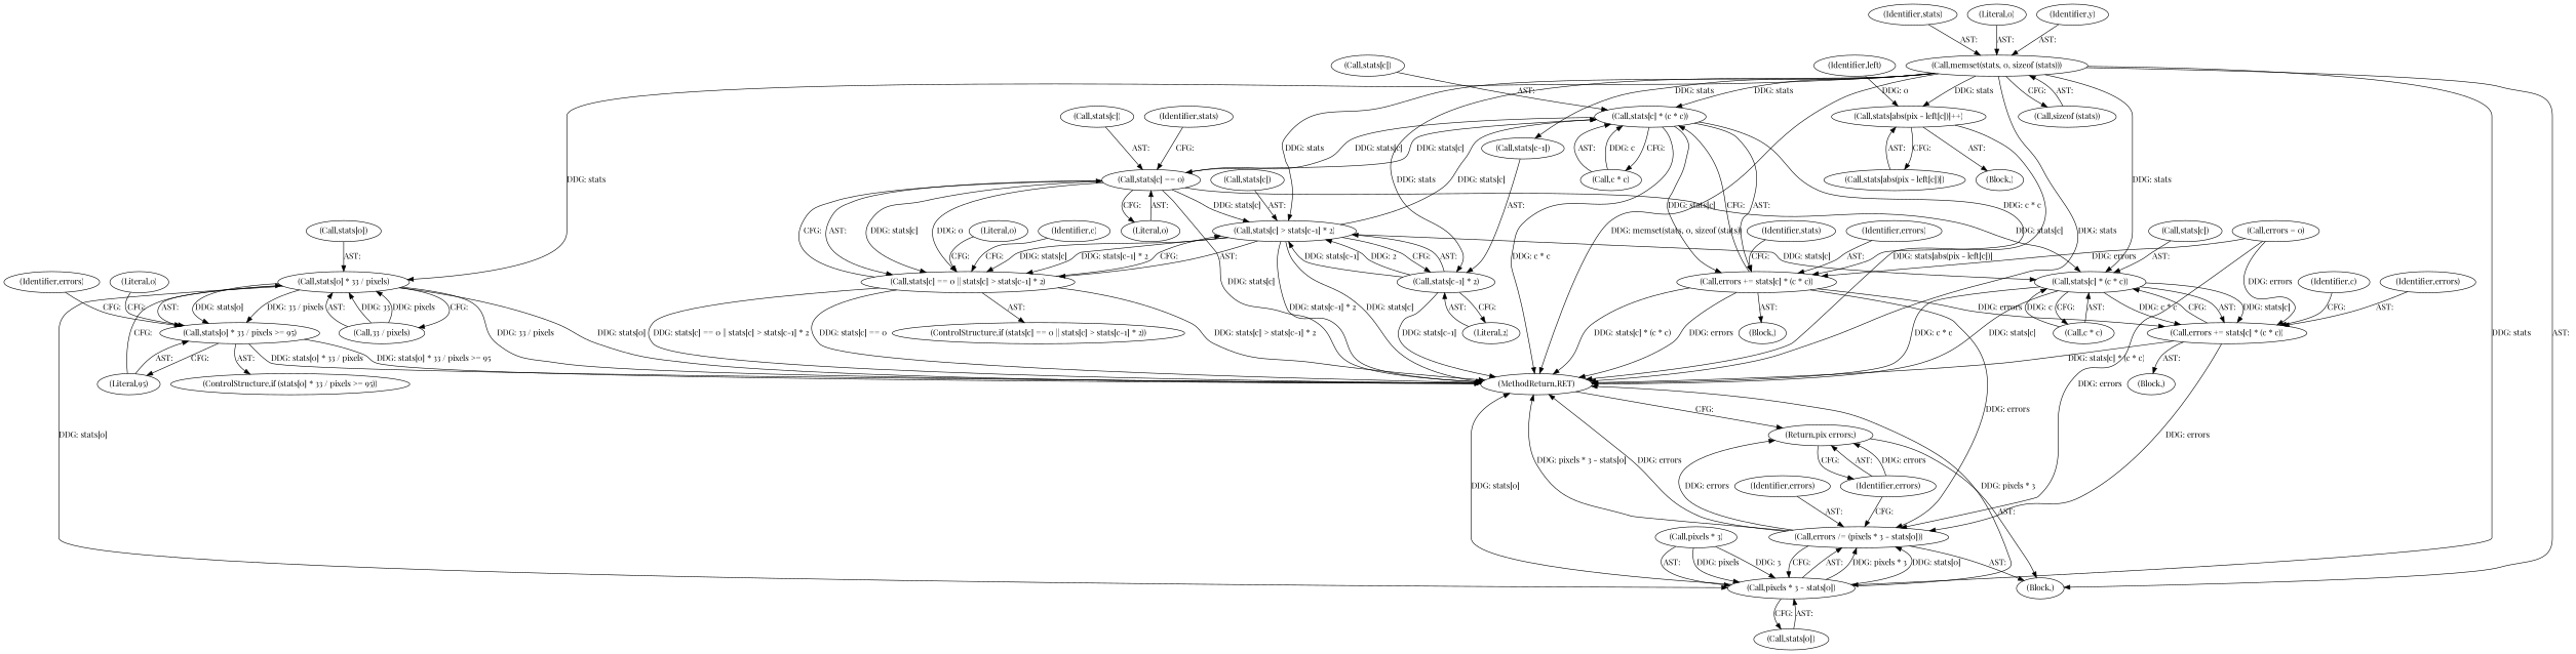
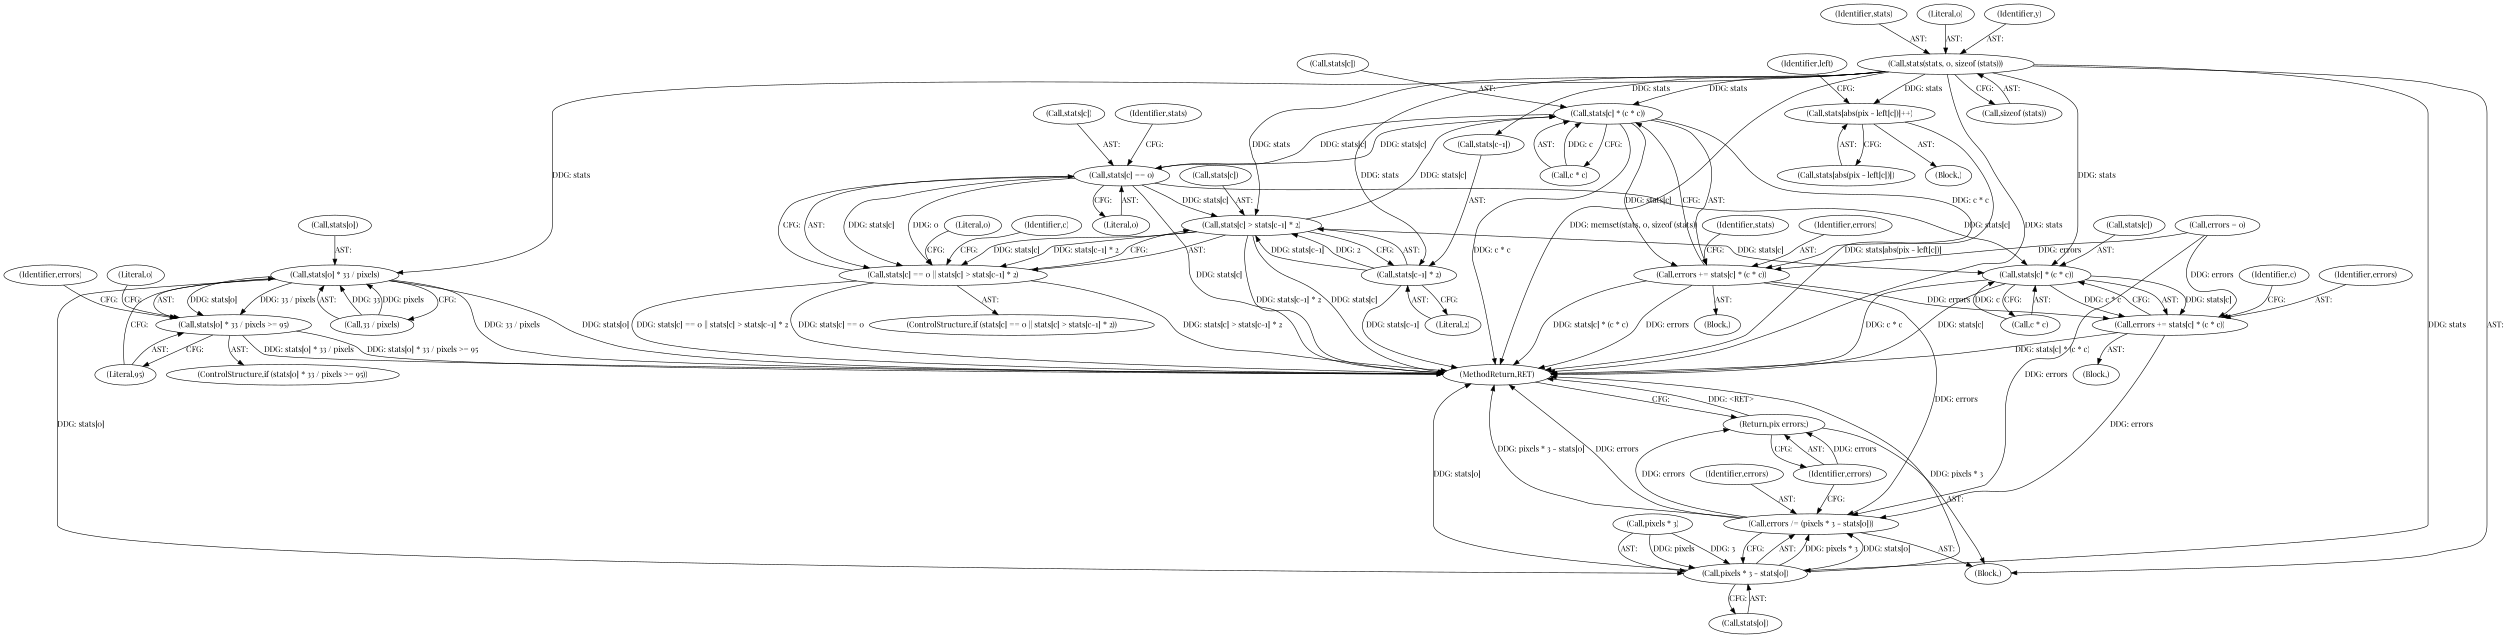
  digraph {
    fontname="Playfair Display"
    node [fontname="Playfair Display"]
    edge [fontname="Playfair Display"]
-   n1 [label="(Call,memset(stats, 0, sizeof (stats)))"]
+   n1 [label="(Call,stats(stats, 0, sizeof (stats)))"]
    n2 [label="(Call,stats[abs(pix - left[c])]++)"]
    n3 [label="(Call,stats[0] * 33 / pixels)"]
    n4 [label="(Call,pixels * 3 - stats[0])"]
    n5 [label="(Call,stats[c] * (c * c))"]
    n6 [label="(Call,stats[c] > stats[c-1] * 2)"]
    n7 [label="(Call,stats[c] * (c * c))"]
    n8 [label="(Call,stats[c-1] * 2)"]
    n9 [label="(Block,)"]
    n10 [label="(Call,sizeof (stats))"]
    n11 [label="(MethodReturn,RET)"]
    n12 [label="(Call,stats[c-1])"]
    n13 [label="(Block,)"]
    n14 [label="(Call,stats[abs(pix - left[c])])"]
    n15 [label="(Call,stats[0] * 33 / pixels >= 95)"]
    n16 [label="(Call,33 / pixels)"]
    n17 [label="(Call,errors /= (pixels * 3 - stats[0]))"]
    n18 [label="(Call,stats[0])"]
    n19 [label="(Call,stats[c] == 0)"]
    n20 [label="(Call,errors += stats[c] * (c * c))"]
    n21 [label="(Call,c * c)"]
    n22 [label="(Call,stats[c] == 0 || stats[c] > stats[c-1] * 2)"]
    n23 [label="(Literal,0)"]
    n24 [label="(Call,errors += stats[c] * (c * c))"]
    n25 [label="(Call,c * c)"]
    n26 [label="(Literal,2)"]
    n27 [label="(Return,pix errors;)"]
    n28 [label="(ControlStructure,if (stats[0] * 33 / pixels >= 95))"]
    n29 [label="(Literal,95)"]
    n30 [label="(Identifier,errors)"]
    n31 [label="(Block,)"]
    n32 [label="(Block,)"]
    n33 [label="(ControlStructure,if (stats[c] == 0 || stats[c] > stats[c-1] * 2))"]
    n34 [label="(Call,stats[c])"]
    n35 [label="(Call,pixels * 3)"]
    n36 [label="(Identifier,stats)"]
    n37 [label="(Call,errors = 0)"]
    n38 [label="(Identifier,left)"]
    n39 [label="(Literal,0)"]
    n40 [label="(Literal,0)"]
    n41 [label="(Call,stats[0])"]
    n42 [label="(Identifier,stats)"]
    n43 [label="(Identifier,c)"]
    n44 [label="(Identifier,errors)"]
    n45 [label="(Call,stats[c])"]
    n46 [label="(Identifier,c)"]
    n47 [label="(Identifier,errors)"]
    n48 [label="(Identifier,errors)"]
    n49 [label="(Identifier,stats)"]
    n50 [label="(Literal,0)"]
    n51 [label="(Call,stats[c])"]
    n52 [label="(Identifier,y)"]
    n53 [label="(Call,stats[c])"]
    n54 [label="(Identifier,errors)"]
    n1 -> n2 [label="DDG: stats"]
    n1 -> n3 [label="DDG: stats"]
    n1 -> n4 [label="DDG: stats"]
    n1 -> n5 [label="DDG: stats"]
    n1 -> n6 [label="DDG: stats"]
    n1 -> n7 [label="DDG: stats"]
    n1 -> n8 [label="DDG: stats"]
    n1 -> n9 [label="AST: "]
    n1 -> n10 [label="CFG: "]
    n1 -> n11 [label="DDG: memset(stats, 0, sizeof (stats))"]
    n1 -> n11 [label="DDG: stats"]
    n1 -> n12 [label="DDG: stats"]
    n2 -> n11 [label="DDG: stats[abs(pix - left[c])]"]
    n2 -> n13 [label="AST: "]
    n2 -> n14 [label="CFG: "]
    n3 -> n4 [label="DDG: stats[0]"]
    n3 -> n11 [label="DDG: 33 / pixels"]
    n3 -> n11 [label="DDG: stats[0]"]
    n3 -> n15 [label="AST: "]
    n3 -> n15 [label="DDG: stats[0]"]
    n3 -> n15 [label="DDG: 33 / pixels"]
    n3 -> n16 [label="CFG: "]
    n4 -> n11 [label="DDG: pixels * 3"]
    n4 -> n11 [label="DDG: stats[0]"]
    n4 -> n17 [label="AST: "]
    n4 -> n17 [label="DDG: pixels * 3"]
    n4 -> n17 [label="DDG: stats[0]"]
    n4 -> n18 [label="CFG: "]
    n5 -> n11 [label="DDG: c * c"]
    n5 -> n19 [label="DDG: stats[c]"]
    n5 -> n20 [label="AST: "]
    n5 -> n20 [label="DDG: stats[c]"]
    n5 -> n20 [label="DDG: c * c"]
    n5 -> n21 [label="CFG: "]
    n6 -> n5 [label="DDG: stats[c]"]
    n6 -> n7 [label="DDG: stats[c]"]
    n6 -> n8 [label="CFG: "]
    n6 -> n11 [label="DDG: stats[c-1] * 2"]
    n6 -> n11 [label="DDG: stats[c]"]
    n6 -> n22 [label="AST: "]
    n6 -> n22 [label="DDG: stats[c]"]
    n6 -> n22 [label="DDG: stats[c-1] * 2"]
    n7 -> n11 [label="DDG: stats[c]"]
    n7 -> n11 [label="DDG: c * c"]
    n7 -> n24 [label="AST: "]
    n7 -> n24 [label="DDG: stats[c]"]
    n7 -> n24 [label="DDG: c * c"]
    n7 -> n25 [label="CFG: "]
    n8 -> n6 [label="AST: "]
    n8 -> n6 [label="DDG: stats[c-1]"]
    n8 -> n6 [label="DDG: 2"]
    n8 -> n11 [label="DDG: stats[c-1]"]
    n8 -> n26 [label="CFG: "]
    n10 -> n1 [label="AST: "]
    n11 -> n27 [label="CFG: "]
    n12 -> n8 [label="AST: "]
    n14 -> n2 [label="AST: "]
    n15 -> n11 [label="DDG: stats[0] * 33 / pixels"]
    n15 -> n11 [label="DDG: stats[0] * 33 / pixels >= 95"]
    n15 -> n28 [label="AST: "]
    n15 -> n29 [label="CFG: "]
    n16 -> n3 [label="AST: "]
    n16 -> n3 [label="DDG: 33"]
    n16 -> n3 [label="DDG: pixels"]
    n17 -> n4 [label="CFG: "]
    n17 -> n9 [label="AST: "]
    n17 -> n11 [label="DDG: pixels * 3 - stats[0]"]
    n17 -> n11 [label="DDG: errors"]
    n17 -> n27 [label="DDG: errors"]
    n18 -> n4 [label="AST: "]
    n19 -> n5 [label="DDG: stats[c]"]
    n19 -> n6 [label="DDG: stats[c]"]
    n19 -> n7 [label="DDG: stats[c]"]
    n19 -> n11 [label="DDG: stats[c]"]
    n19 -> n22 [label="AST: "]
    n19 -> n22 [label="DDG: stats[c]"]
    n19 -> n22 [label="DDG: 0"]
    n19 -> n23 [label="CFG: "]
    n20 -> n5 [label="CFG: "]
    n20 -> n11 [label="DDG: stats[c] * (c * c)"]
    n20 -> n11 [label="DDG: errors"]
    n20 -> n17 [label="DDG: errors"]
    n20 -> n24 [label="DDG: errors"]
    n20 -> n31 [label="AST: "]
    n21 -> n5 [label="AST: "]
    n21 -> n5 [label="DDG: c"]
    n22 -> n6 [label="CFG: "]
    n22 -> n11 [label="DDG: stats[c] == 0"]
    n22 -> n11 [label="DDG: stats[c] > stats[c-1] * 2"]
    n22 -> n11 [label="DDG: stats[c] == 0 || stats[c] > stats[c-1] * 2"]
    n22 -> n19 [label="CFG: "]
    n22 -> n33 [label="AST: "]
    n23 -> n19 [label="AST: "]
    n24 -> n7 [label="CFG: "]
    n24 -> n11 [label="DDG: stats[c] * (c * c)"]
    n24 -> n17 [label="DDG: errors"]
    n24 -> n32 [label="AST: "]
    n25 -> n7 [label="AST: "]
    n25 -> n7 [label="DDG: c"]
    n26 -> n8 [label="AST: "]
    n27 -> n9 [label="AST: "]
+   n27 -> n11 [label="DDG: <RET>"]
    n27 -> n30 [label="CFG: "]
    n29 -> n3 [label="CFG: "]
    n29 -> n15 [label="AST: "]
    n30 -> n17 [label="CFG: "]
    n30 -> n27 [label="AST: "]
    n30 -> n27 [label="DDG: errors"]
    n34 -> n19 [label="AST: "]
    n35 -> n4 [label="AST: "]
    n35 -> n4 [label="DDG: pixels"]
    n35 -> n4 [label="DDG: 3"]
    n36 -> n20 [label="CFG: "]
    n37 -> n17 [label="DDG: errors"]
    n37 -> n20 [label="DDG: errors"]
    n37 -> n24 [label="DDG: errors"]
-   n38 -> n2 [label="DDG: 0"]
+   n38 -> n2 [label="CFG: "]
    n39 -> n22 [label="CFG: "]
    n40 -> n15 [label="CFG: "]
    n41 -> n3 [label="AST: "]
    n42 -> n19 [label="CFG: "]
    n43 -> n22 [label="CFG: "]
    n44 -> n15 [label="CFG: "]
    n45 -> n7 [label="AST: "]
    n46 -> n24 [label="CFG: "]
    n47 -> n20 [label="AST: "]
    n48 -> n17 [label="AST: "]
    n49 -> n1 [label="AST: "]
    n50 -> n1 [label="AST: "]
    n51 -> n5 [label="AST: "]
    n52 -> n1 [label="AST: "]
    n53 -> n6 [label="AST: "]
    n54 -> n24 [label="AST: "]
  }
